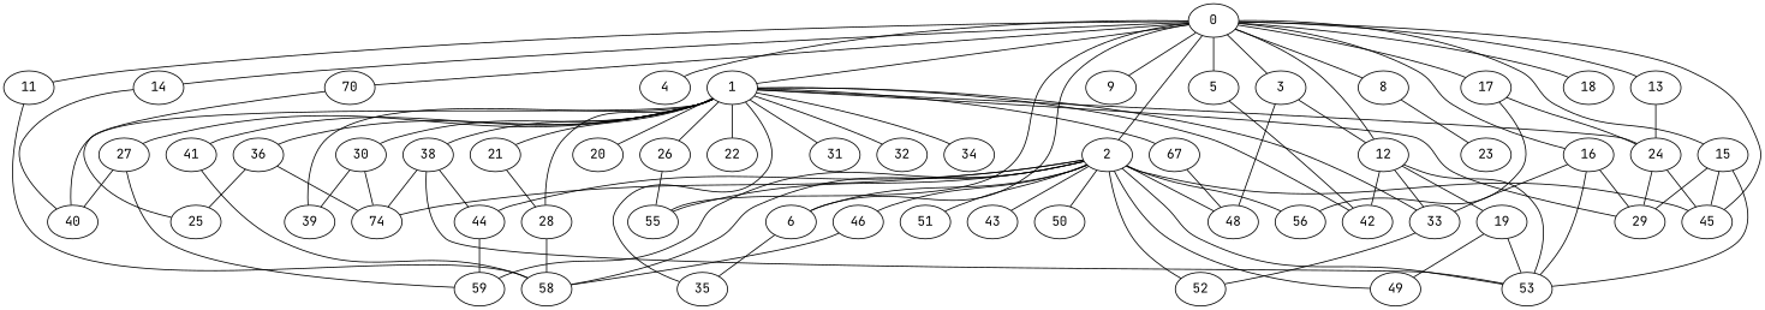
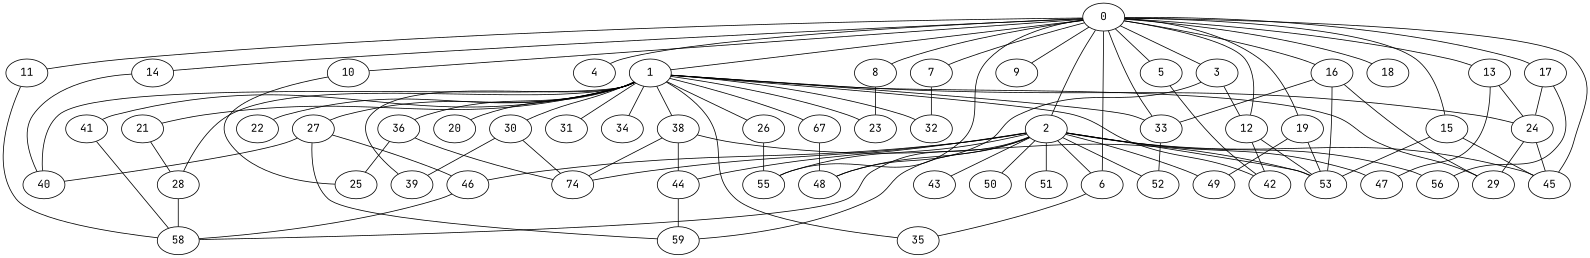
  graph {
    fontname="JetBrains Mono"
    node [fontname="JetBrains Mono"]
    edge [fontname="JetBrains Mono"]
    0
    1
    2
    3
    4
    5
    6
+   7
    8
    9
-   10 [label=70]
+   10
    11
    12
    13
    14
    15
    16
    17
    18
    19
    55
    33
    45
    20
    21
    22
    23
    24
    26
    27
    28
    29
    30
    31
    32
    34
    35
    36
    n39 [label=67]
    38
    39
    40
    41
    42
    43
    44
    46
+   47
    48
    49
    50
    51
    52
    53
    n55 [label=74]
    56
    58
    59
    25
    0 -- 1
    0 -- 2
    0 -- 3
    0 -- 4
    0 -- 5
    0 -- 6
+   0 -- 7
    0 -- 8
    0 -- 9
    0 -- 10
    0 -- 11
    0 -- 12
    0 -- 13
    0 -- 14
    0 -- 15
    0 -- 16
    0 -- 17
    0 -- 18
-   12 -- 19
+   0 -- 19
    0 -- 55
-   12 -- 33
+   0 -- 33
    0 -- 45
    1 -- 33
    1 -- 20
    1 -- 21
    1 -- 22
+   1 -- 23
    1 -- 24
    1 -- 26
    1 -- 27
    1 -- 28
    1 -- 29
    1 -- 30
    1 -- 31
    1 -- 32
    1 -- 34
    1 -- 35
    1 -- 36
    1 -- n39
    1 -- 38
    1 -- 39
    1 -- 40
    1 -- 41
    1 -- 42
    2 -- 6
    2 -- 55
    2 -- 45
    2 -- 43
    2 -- 44
    2 -- 46
+   2 -- 47
    2 -- 48
    2 -- 49
    2 -- 50
    2 -- 51
    2 -- 52
    2 -- 53
    2 -- n55
    2 -- 56
    2 -- 58
    2 -- 59
    3 -- 12
    3 -- 48
    5 -- 42
    6 -- 35
+   7 -- 32
    8 -- 23
    10 -- 25
    11 -- 58
    12 -- 42
    12 -- 53
    13 -- 24
+   13 -- 47
    14 -- 40
    15 -- 45
-   15 -- 29
    15 -- 53
    16 -- 33
    16 -- 29
    16 -- 53
    17 -- 24
    17 -- 56
    19 -- 49
    19 -- 53
    33 -- 52
    21 -- 28
    24 -- 45
    24 -- 29
    26 -- 55
    27 -- 40
+   27 -- 46
    27 -- 59
    28 -- 58
    30 -- 39
    30 -- n55
    36 -- n55
    36 -- 25
    n39 -- 48
    38 -- 44
    38 -- 53
    38 -- n55
    41 -- 58
    44 -- 59
    46 -- 58
  }
